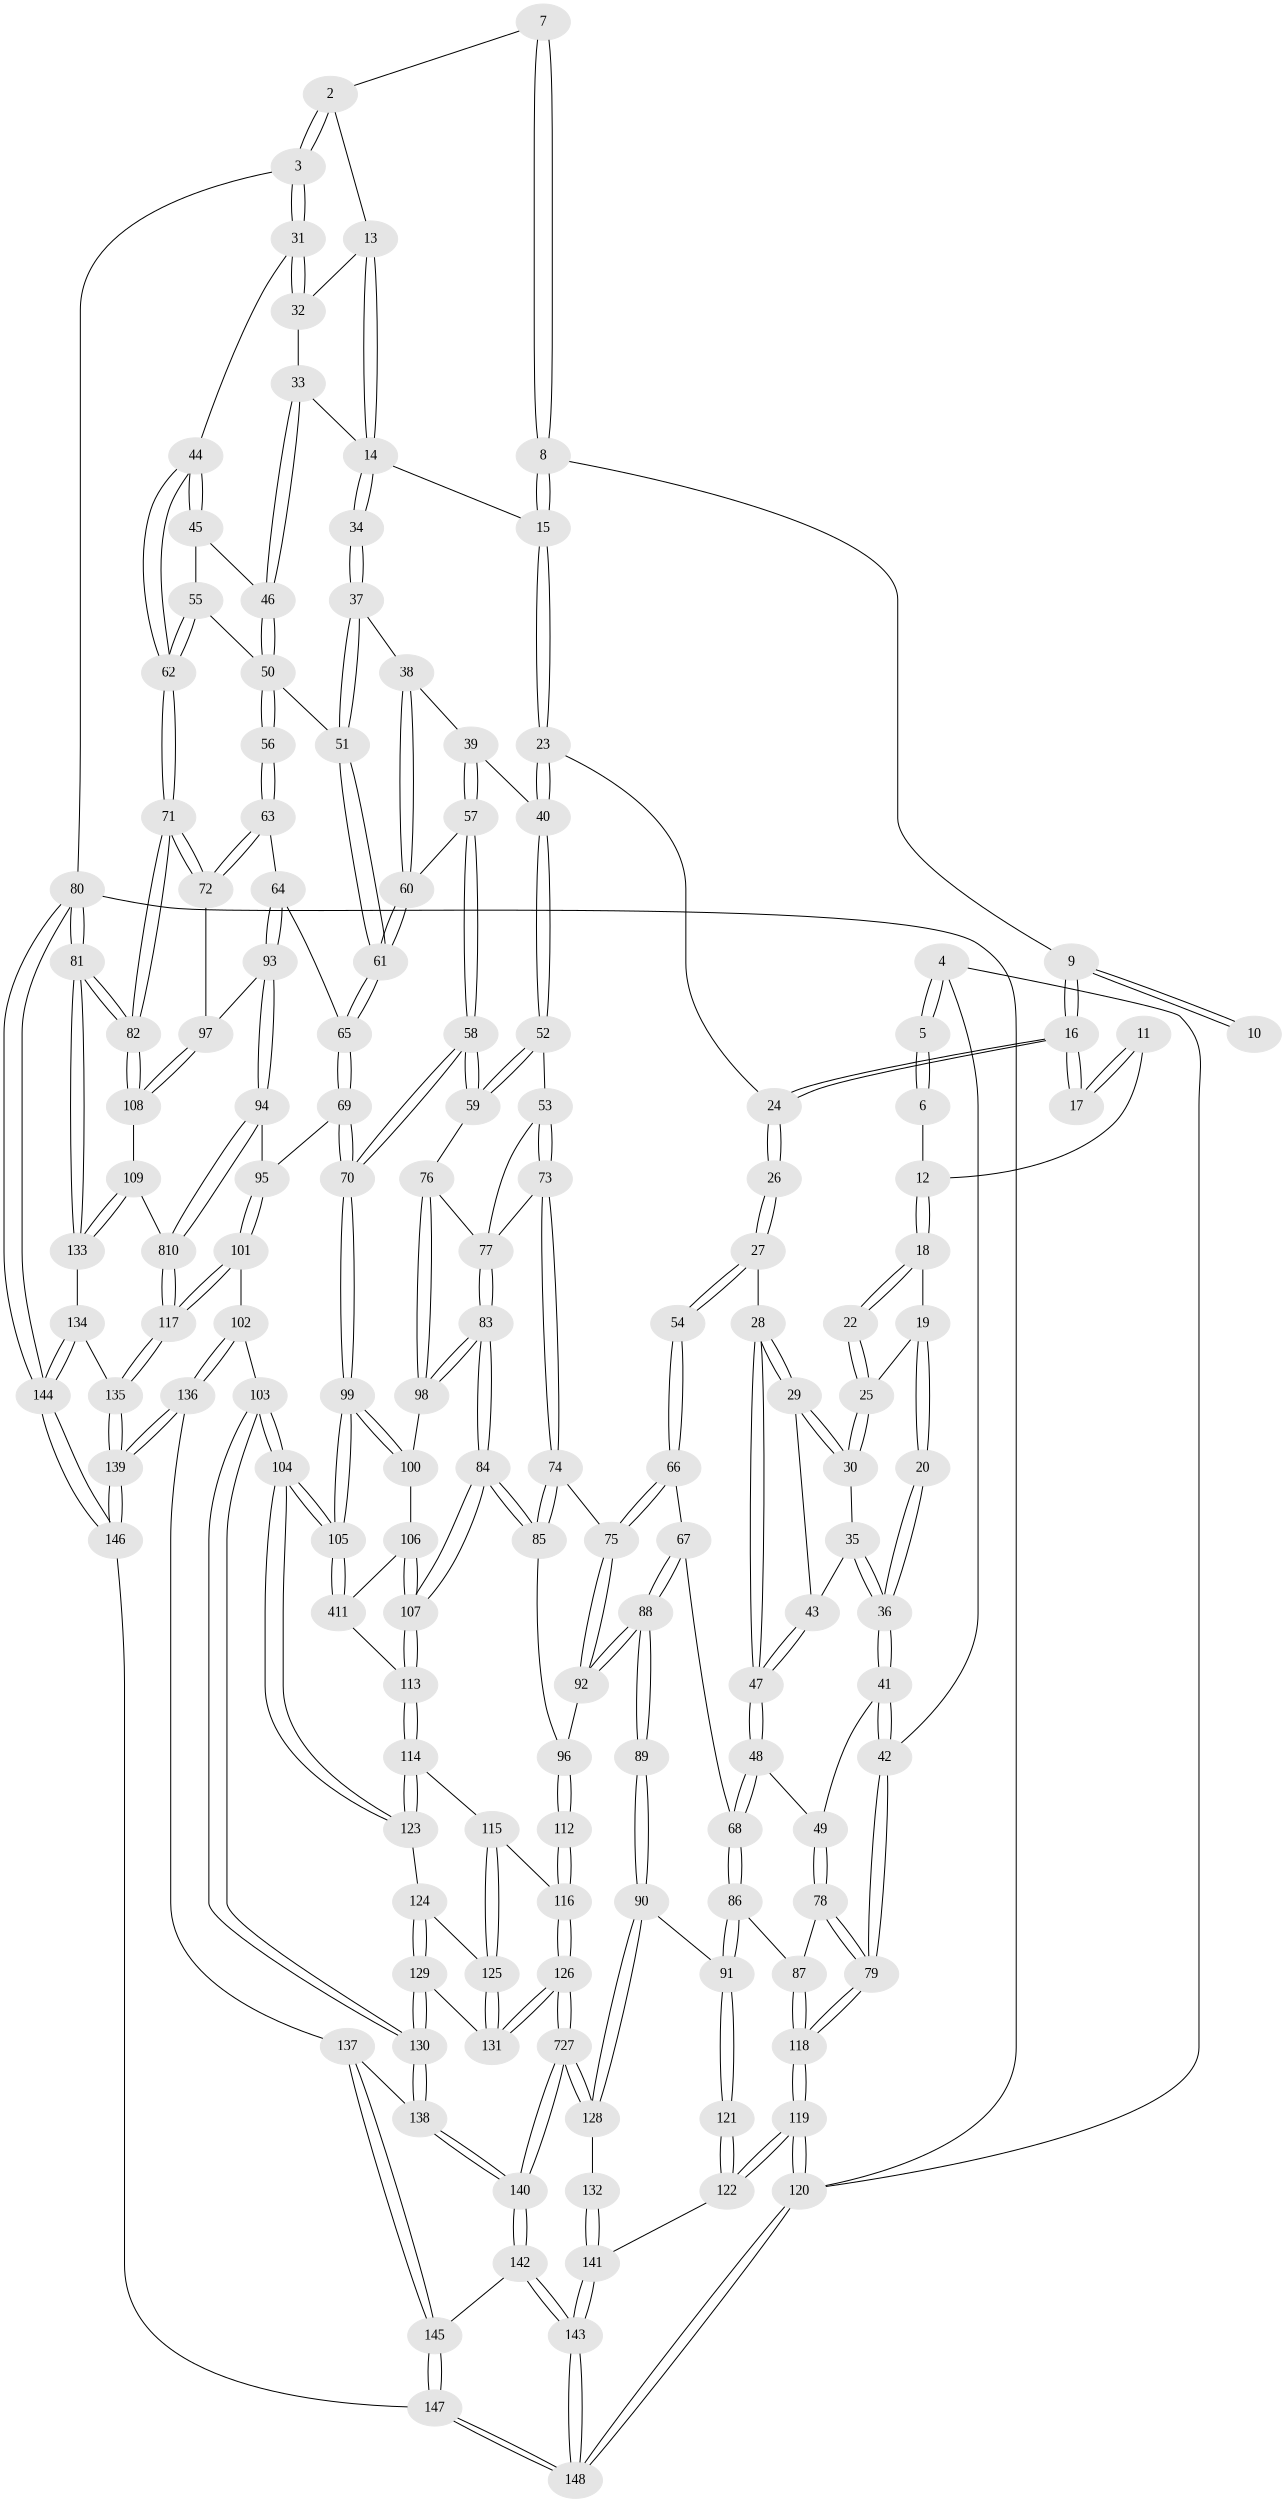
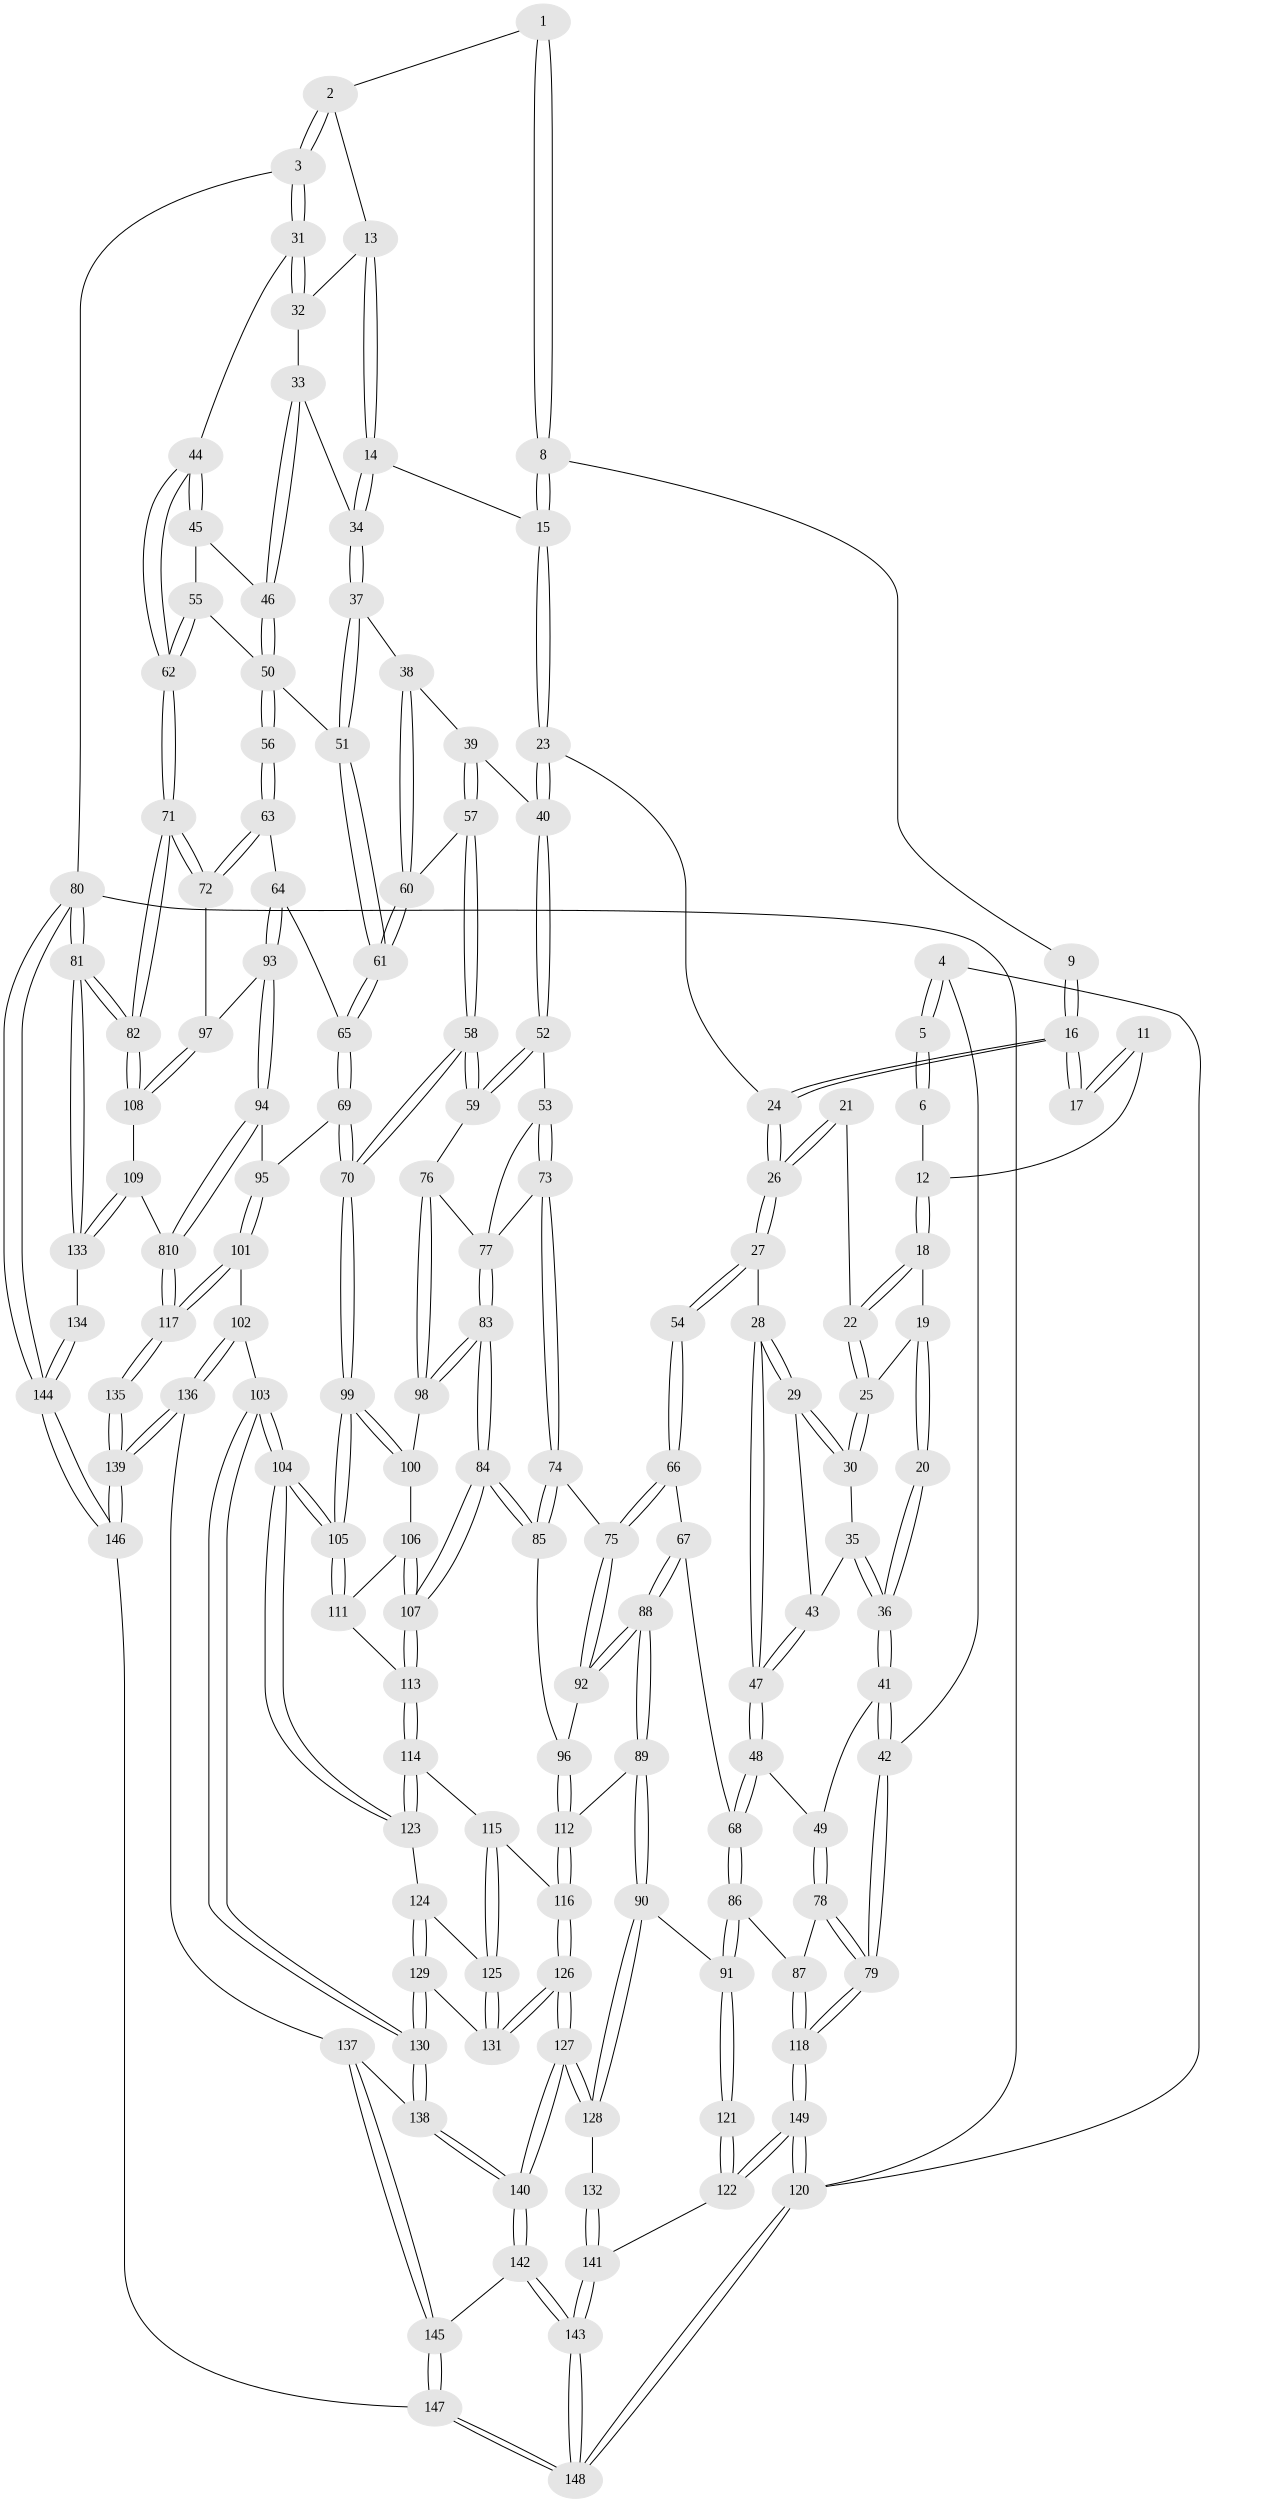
  graph {
    fontname="Liberation Serif"
    node [color=gray90 fontname="Liberation Serif" style=filled]
    edge [fontname="Liberation Serif"]
-   1 [label=7]
+   1
    2
    8
    3
    13
    9
    15
    31
    80
    14
    32
    4
    5
    42
    120
    44
    81
    144
    6
    79
    148
    12
    20
    36
    18
-   10
    16
    23
    17
    24
    11
    19
    22
    34
    33
    37
    40
    26
+   21
    25
    30
    41
    27
    52
    35
    28
    54
    29
    47
    66
    43
    48
    45
    62
    46
    50
    38
    51
    49
    39
    60
    61
    57
    58
    53
    59
    78
    118
    55
    71
    56
    68
    86
    87
    63
    65
    73
    77
    76
    74
    67
    75
    64
    72
    70
    99
    98
    69
    82
    93
    97
    94
    95
    88
    92
    89
    91
    101
    100
    105
    108
    85
    83
    96
    84
-   119
+   119 [label=149]
    133
    146
    134
    109
    107
    113
    112
    121
    90
    128
    116
    132
    122
    n120 [label=810]
    117
    102
    106
-   111 [label=411]
+   111
    103
    136
    135
    104
    130
    139
    137
    123
    138
    124
    114
    126
    115
    125
    131
-   127 [label=727]
+   127
    141
    143
    129
    140
    142
    145
    147
    1 -- 2
    1 -- 8
    1 -- 8
    2 -- 3
    2 -- 3
    2 -- 13
    8 -- 9
    8 -- 15
    8 -- 15
    3 -- 31
    3 -- 31
    3 -- 80
    13 -- 14
    13 -- 14
    13 -- 32
-   9 -- 10
-   9 -- 10
    9 -- 16
    9 -- 16
    15 -- 23
    15 -- 23
    31 -- 32
    31 -- 32
    31 -- 44
    80 -- 120
    80 -- 81
    80 -- 81
    80 -- 144
    80 -- 144
    14 -- 15
    14 -- 34
    14 -- 34
    32 -- 33
    4 -- 5
    4 -- 5
    4 -- 42
    4 -- 120
    5 -- 6
    5 -- 6
    42 -- 79
    42 -- 79
    120 -- 148
    120 -- 148
    44 -- 45
    44 -- 45
    44 -- 62
    44 -- 62
    81 -- 82
    81 -- 82
    81 -- 133
    81 -- 133
    144 -- 146
    144 -- 146
    6 -- 12
    79 -- 118
    79 -- 118
    12 -- 18
    12 -- 18
    20 -- 36
    20 -- 36
    36 -- 41
    36 -- 41
    18 -- 19
    18 -- 22
    18 -- 22
    16 -- 17
    16 -- 17
    16 -- 24
    16 -- 24
    23 -- 24
    23 -- 40
    23 -- 40
    24 -- 26
    24 -- 26
    11 -- 12
    11 -- 17
    11 -- 17
    19 -- 20
    19 -- 20
    19 -- 25
    22 -- 25
    22 -- 25
    34 -- 37
    34 -- 37
-   33 -- 14
+   33 -- 34
    33 -- 46
    33 -- 46
    37 -- 38
    37 -- 51
    37 -- 51
    40 -- 52
    40 -- 52
    26 -- 27
    26 -- 27
+   21 -- 22
+   21 -- 26
+   21 -- 26
    25 -- 30
    25 -- 30
    30 -- 35
    41 -- 42
    41 -- 42
    41 -- 49
    27 -- 28
    27 -- 54
    27 -- 54
    52 -- 53
    52 -- 59
    52 -- 59
    35 -- 36
    35 -- 36
    35 -- 43
    28 -- 29
    28 -- 29
    28 -- 47
    28 -- 47
    54 -- 66
    54 -- 66
    29 -- 30
    29 -- 30
    29 -- 43
    47 -- 48
    47 -- 48
    66 -- 67
    66 -- 75
    66 -- 75
    43 -- 47
    43 -- 47
    48 -- 49
    48 -- 68
    48 -- 68
    45 -- 46
    45 -- 55
    62 -- 71
    62 -- 71
    46 -- 50
    46 -- 50
    50 -- 51
    50 -- 56
    50 -- 56
    38 -- 39
    38 -- 60
    38 -- 60
    51 -- 61
    51 -- 61
    49 -- 78
    49 -- 78
    39 -- 40
    39 -- 57
    39 -- 57
    60 -- 61
    60 -- 61
    61 -- 65
    61 -- 65
    57 -- 60
    57 -- 58
    57 -- 58
    58 -- 59
    58 -- 59
    58 -- 70
    58 -- 70
    53 -- 73
    53 -- 73
    53 -- 77
    59 -- 76
    78 -- 79
    78 -- 79
    78 -- 87
    118 -- 119
    118 -- 119
    55 -- 62
    55 -- 62
    55 -- 50
    71 -- 72
    71 -- 72
    71 -- 82
    71 -- 82
    56 -- 63
    56 -- 63
    68 -- 86
    68 -- 86
    86 -- 87
    86 -- 91
    86 -- 91
    87 -- 118
    87 -- 118
    63 -- 64
    63 -- 72
    63 -- 72
    65 -- 69
    65 -- 69
    73 -- 77
    73 -- 74
    73 -- 74
    77 -- 83
    77 -- 83
    76 -- 77
    76 -- 98
    76 -- 98
    74 -- 75
    74 -- 85
    74 -- 85
    67 -- 68
    67 -- 88
    67 -- 88
    75 -- 92
    75 -- 92
    64 -- 65
    64 -- 93
    64 -- 93
    72 -- 97
    70 -- 99
    70 -- 99
    99 -- 100
    99 -- 100
    99 -- 105
    99 -- 105
    98 -- 100
    69 -- 70
    69 -- 70
    69 -- 95
    82 -- 108
    82 -- 108
    93 -- 97
    93 -- 94
    93 -- 94
    97 -- 108
    97 -- 108
    94 -- 95
    94 -- n120
    94 -- n120
    95 -- 101
    95 -- 101
    88 -- 92
    88 -- 92
    88 -- 89
    88 -- 89
    92 -- 96
+   89 -- 112
    89 -- 90
    89 -- 90
    91 -- 121
    91 -- 121
    101 -- 117
    101 -- 117
    101 -- 102
    100 -- 106
    105 -- 111
    105 -- 111
    108 -- 109
    85 -- 96
    83 -- 98
    83 -- 98
    83 -- 84
    83 -- 84
    96 -- 112
    96 -- 112
    84 -- 85
    84 -- 85
    84 -- 107
    84 -- 107
    119 -- 120
    119 -- 120
    119 -- 122
    119 -- 122
    133 -- 134
    146 -- 147
    134 -- 144
    134 -- 144
-   134 -- 135
    109 -- 133
    109 -- 133
    109 -- n120
    107 -- 113
    107 -- 113
    113 -- 114
    113 -- 114
    112 -- 116
    112 -- 116
    121 -- 122
    121 -- 122
    90 -- 91
    90 -- 128
    90 -- 128
    128 -- 132
    116 -- 126
    116 -- 126
    132 -- 141
    132 -- 141
    122 -- 141
    n120 -- 117
    n120 -- 117
    117 -- 135
    117 -- 135
    102 -- 103
    102 -- 136
    102 -- 136
    106 -- 107
    106 -- 107
    106 -- 111
    111 -- 113
    103 -- 104
    103 -- 104
    103 -- 130
    103 -- 130
    136 -- 139
    136 -- 139
    136 -- 137
    135 -- 139
    135 -- 139
    104 -- 105
    104 -- 105
    104 -- 123
    104 -- 123
    130 -- 138
    130 -- 138
    139 -- 146
    139 -- 146
    137 -- 138
    137 -- 145
    137 -- 145
    123 -- 124
    138 -- 140
    138 -- 140
    124 -- 125
    124 -- 129
    124 -- 129
    114 -- 123
    114 -- 123
    114 -- 115
    126 -- 131
    126 -- 131
    126 -- 127
    126 -- 127
    115 -- 116
    115 -- 125
    115 -- 125
    125 -- 131
    125 -- 131
    127 -- 128
    127 -- 128
    127 -- 140
    127 -- 140
    141 -- 143
    141 -- 143
    143 -- 148
    143 -- 148
    129 -- 130
    129 -- 130
    129 -- 131
    140 -- 142
    140 -- 142
    142 -- 143
    142 -- 143
    142 -- 145
    145 -- 147
    145 -- 147
    147 -- 148
    147 -- 148
  }
